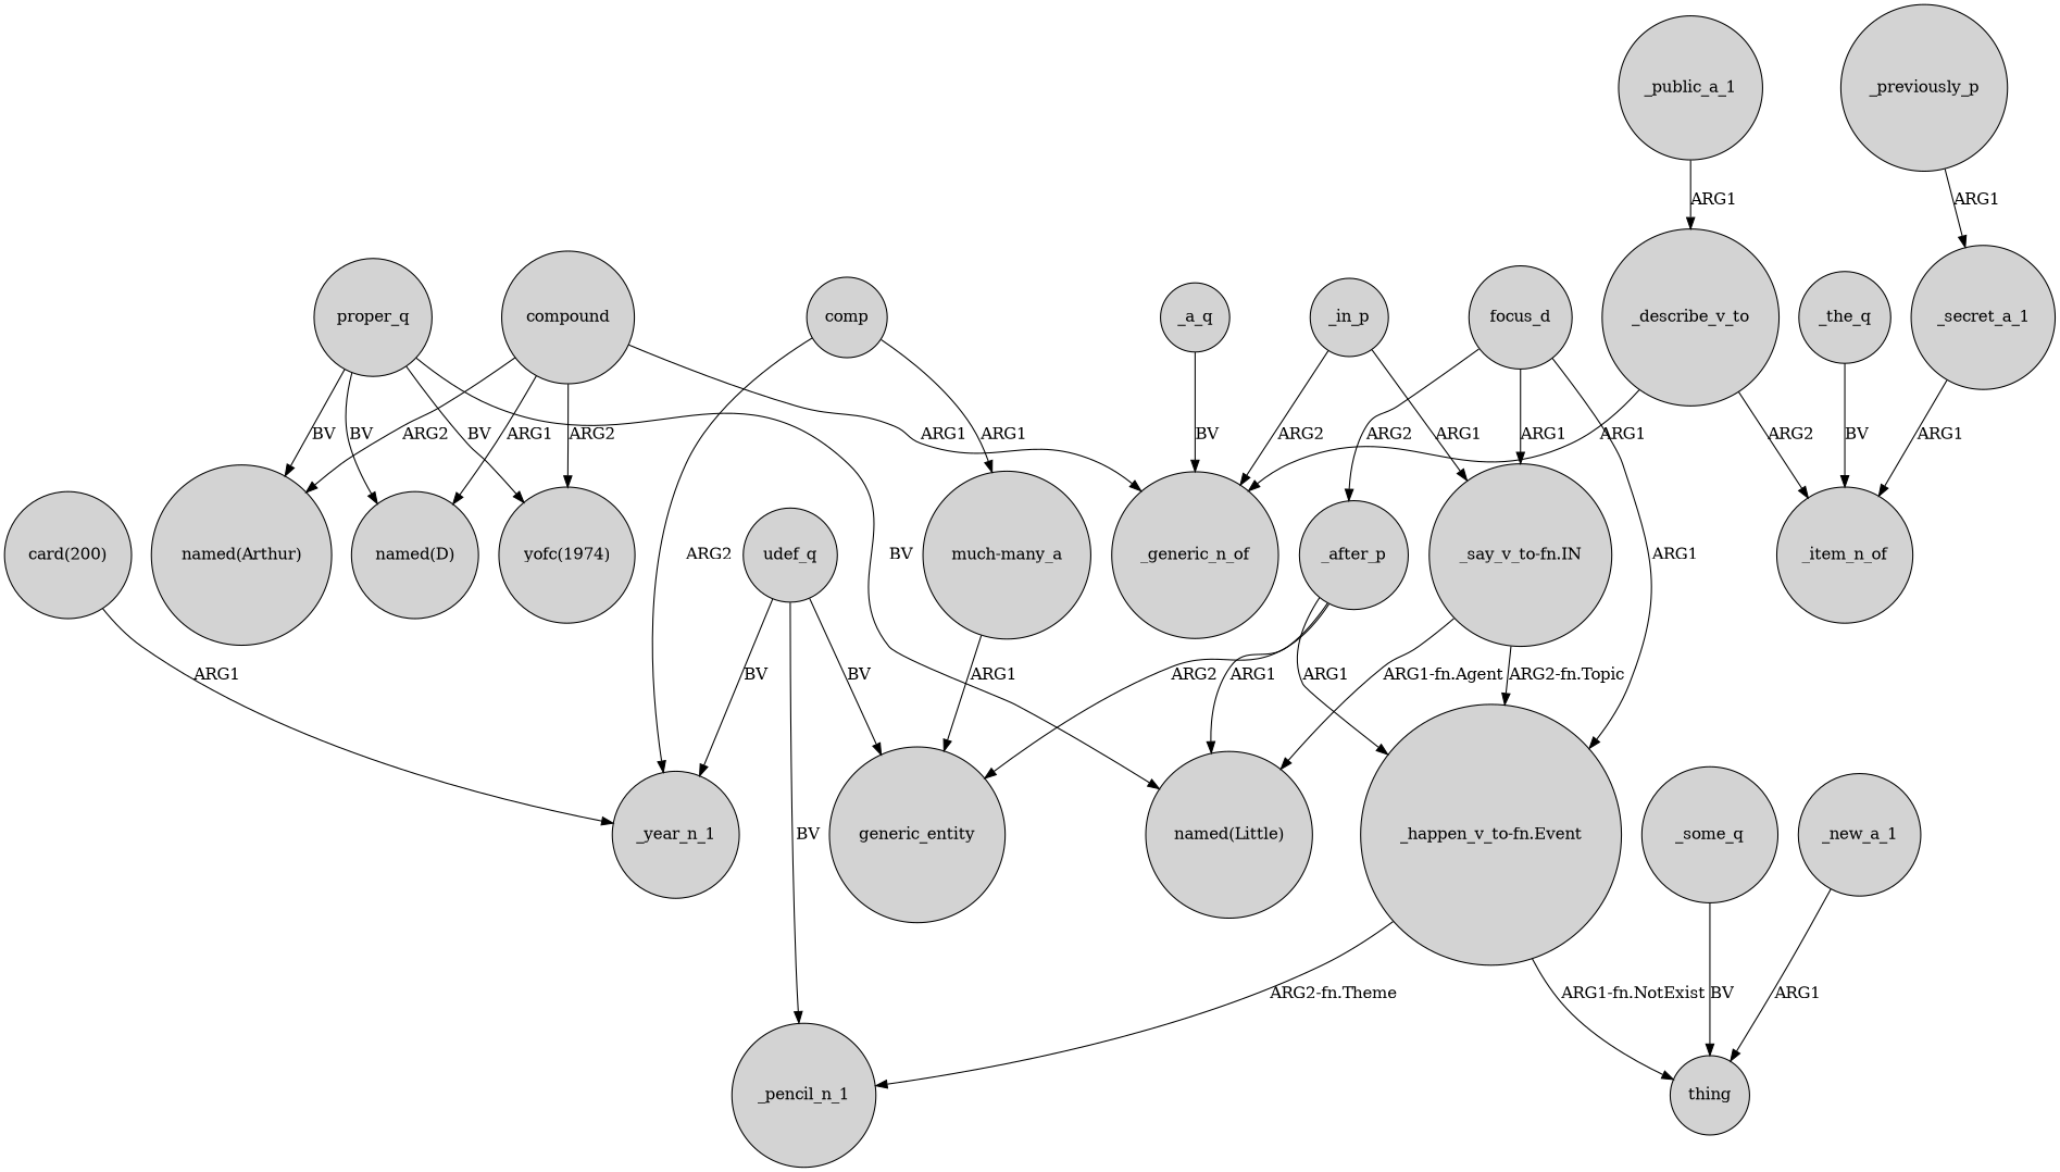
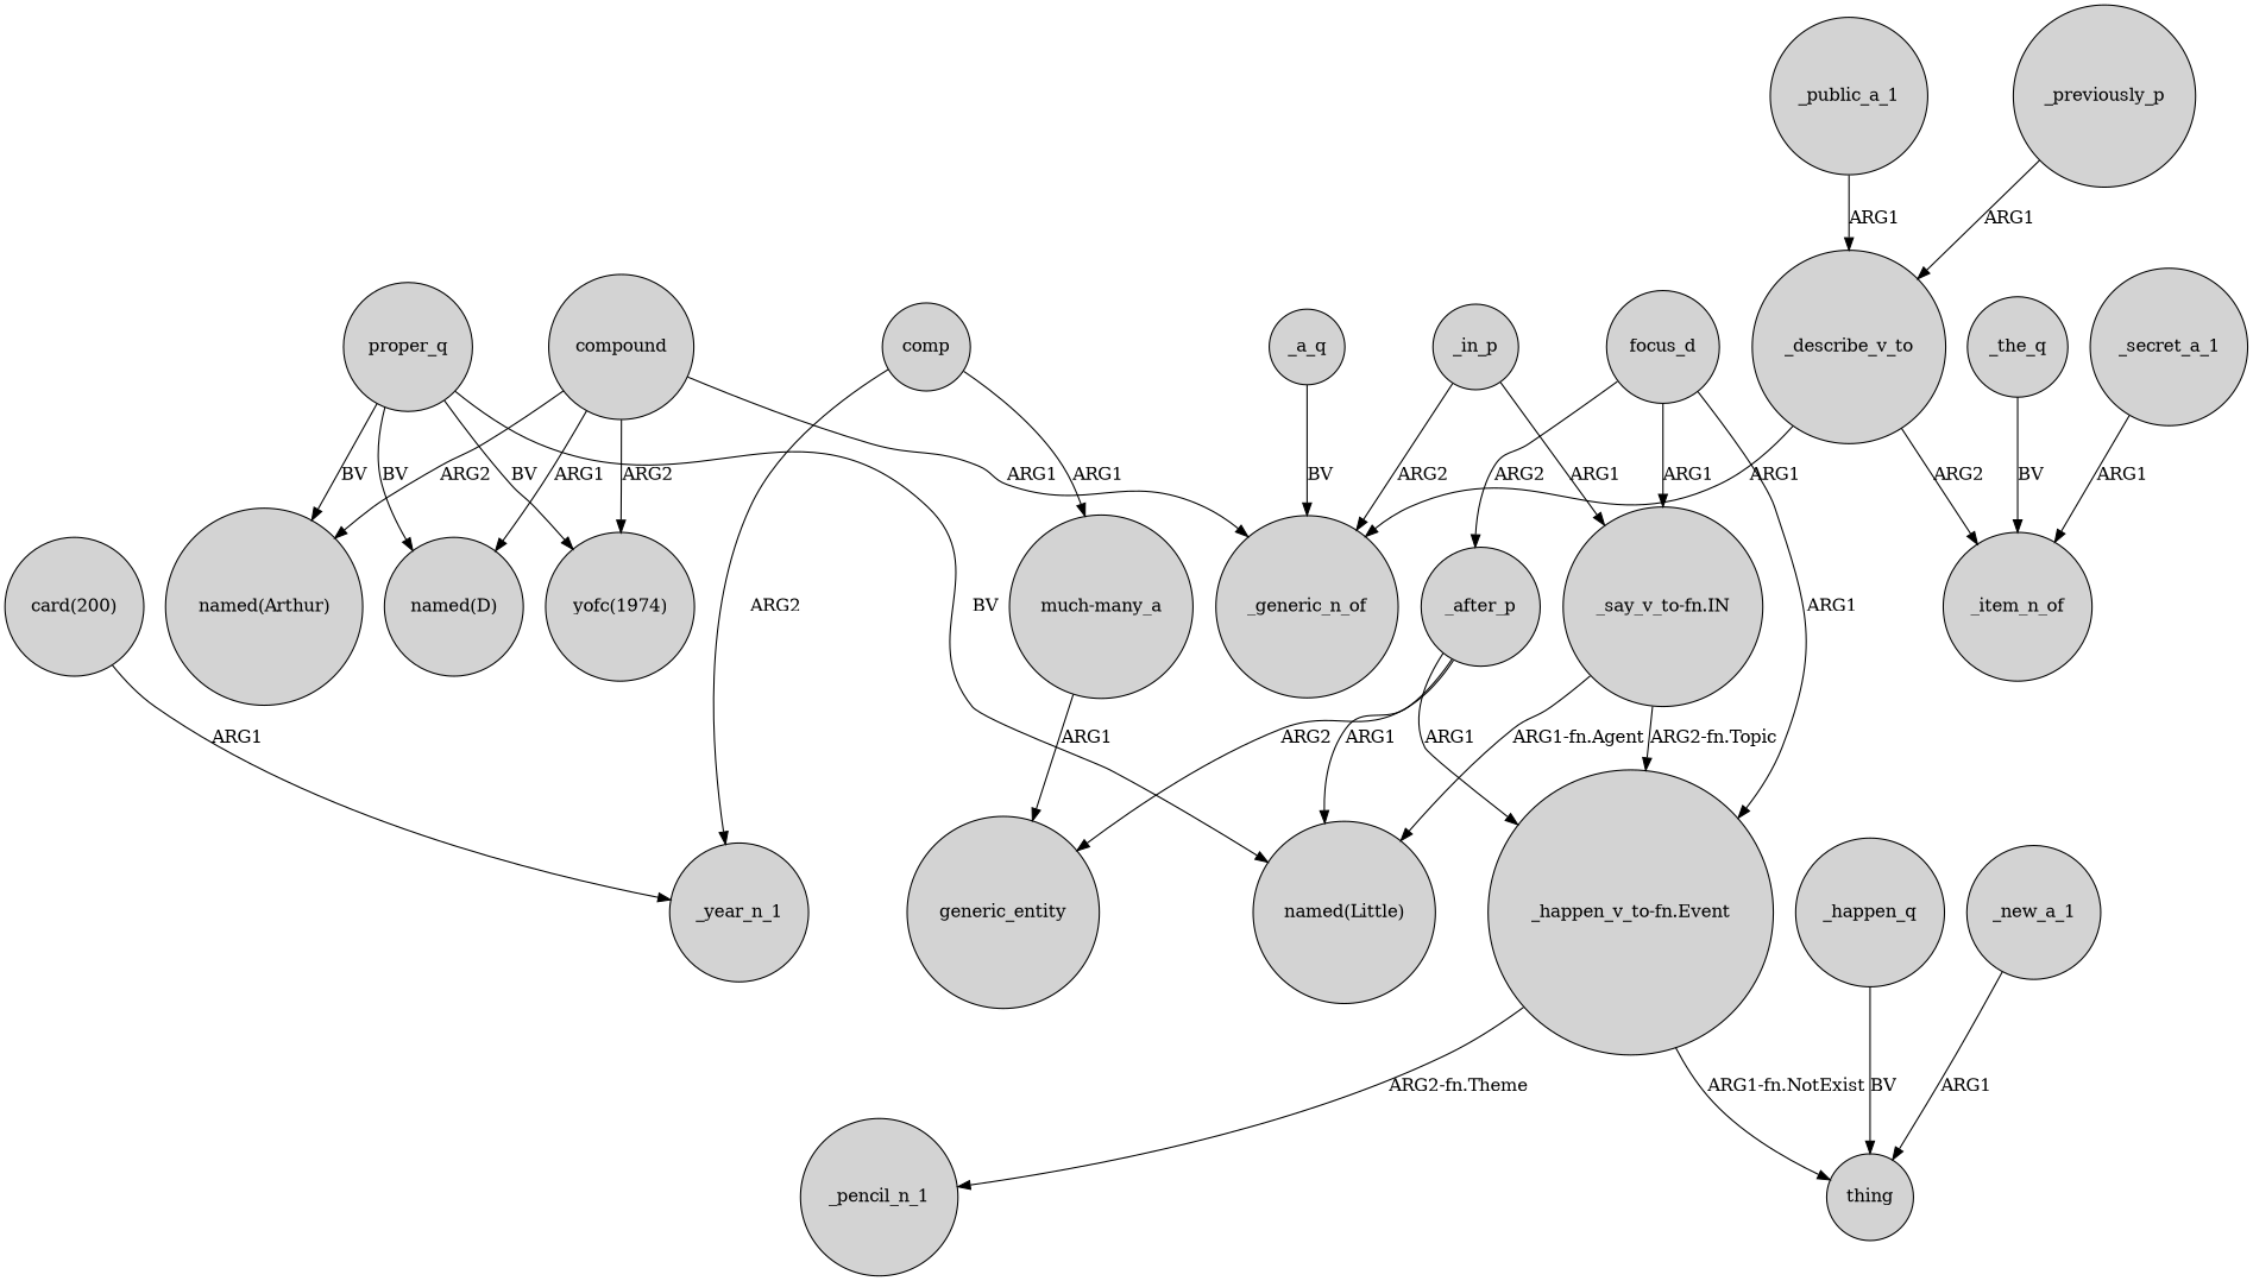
  digraph {
    node [shape=circle style=filled]
    n1 [label=_generic_n_of]
    _a_q
    _new_a_1
    thing
    compound
    "named(D)"
    "yofc(1974)"
    "named(Arthur)"
    _the_q
    _item_n_of
-   udef_q
    generic_entity
    _year_n_1
    _pencil_n_1
    focus_d
    _after_p
    "_say_v_to-fn.IN"
    "_happen_v_to-fn.Event"
    "named(Little)"
    "card(200)"
-   _some_q
+   _some_q [label=_happen_q]
    _in_p
    "much-many_a"
    proper_q
    _secret_a_1
    _describe_v_to
    _previously_p
    _public_a_1
    comp
    _a_q -> n1 [label=BV]
    _new_a_1 -> thing [label=ARG1]
    compound -> n1 [label=ARG1]
    compound -> "named(D)" [label=ARG1]
    compound -> "yofc(1974)" [label=ARG2]
    compound -> "named(Arthur)" [label=ARG2]
    _the_q -> _item_n_of [label=BV]
-   udef_q -> generic_entity [label=BV]
-   udef_q -> _year_n_1 [label=BV]
-   udef_q -> _pencil_n_1 [label=BV]
    focus_d -> _after_p [label=ARG2]
    focus_d -> "_say_v_to-fn.IN" [label=ARG1]
    focus_d -> "_happen_v_to-fn.Event" [label=ARG1]
    _after_p -> generic_entity [label=ARG2]
    _after_p -> "_happen_v_to-fn.Event" [label=ARG1]
    _after_p -> "named(Little)" [label=ARG1]
    "_say_v_to-fn.IN" -> "_happen_v_to-fn.Event" [label="ARG2-fn.Topic"]
    "_say_v_to-fn.IN" -> "named(Little)" [label="ARG1-fn.Agent"]
    "_happen_v_to-fn.Event" -> thing [label="ARG1-fn.NotExist"]
    "_happen_v_to-fn.Event" -> _pencil_n_1 [label="ARG2-fn.Theme"]
    "card(200)" -> _year_n_1 [label=ARG1]
    _some_q -> thing [label=BV]
    _in_p -> n1 [label=ARG2]
    _in_p -> "_say_v_to-fn.IN" [label=ARG1]
    "much-many_a" -> generic_entity [label=ARG1]
    proper_q -> "named(D)" [label=BV]
    proper_q -> "yofc(1974)" [label=BV]
    proper_q -> "named(Arthur)" [label=BV]
    proper_q -> "named(Little)" [label=BV]
    _secret_a_1 -> _item_n_of [label=ARG1]
    _describe_v_to -> n1 [label=ARG1]
    _describe_v_to -> _item_n_of [label=ARG2]
-   _previously_p -> _secret_a_1 [label=ARG1]
+   _previously_p -> _describe_v_to [label=ARG1]
    _public_a_1 -> _describe_v_to [label=ARG1]
    comp -> _year_n_1 [label=ARG2]
    comp -> "much-many_a" [label=ARG1]
  }
